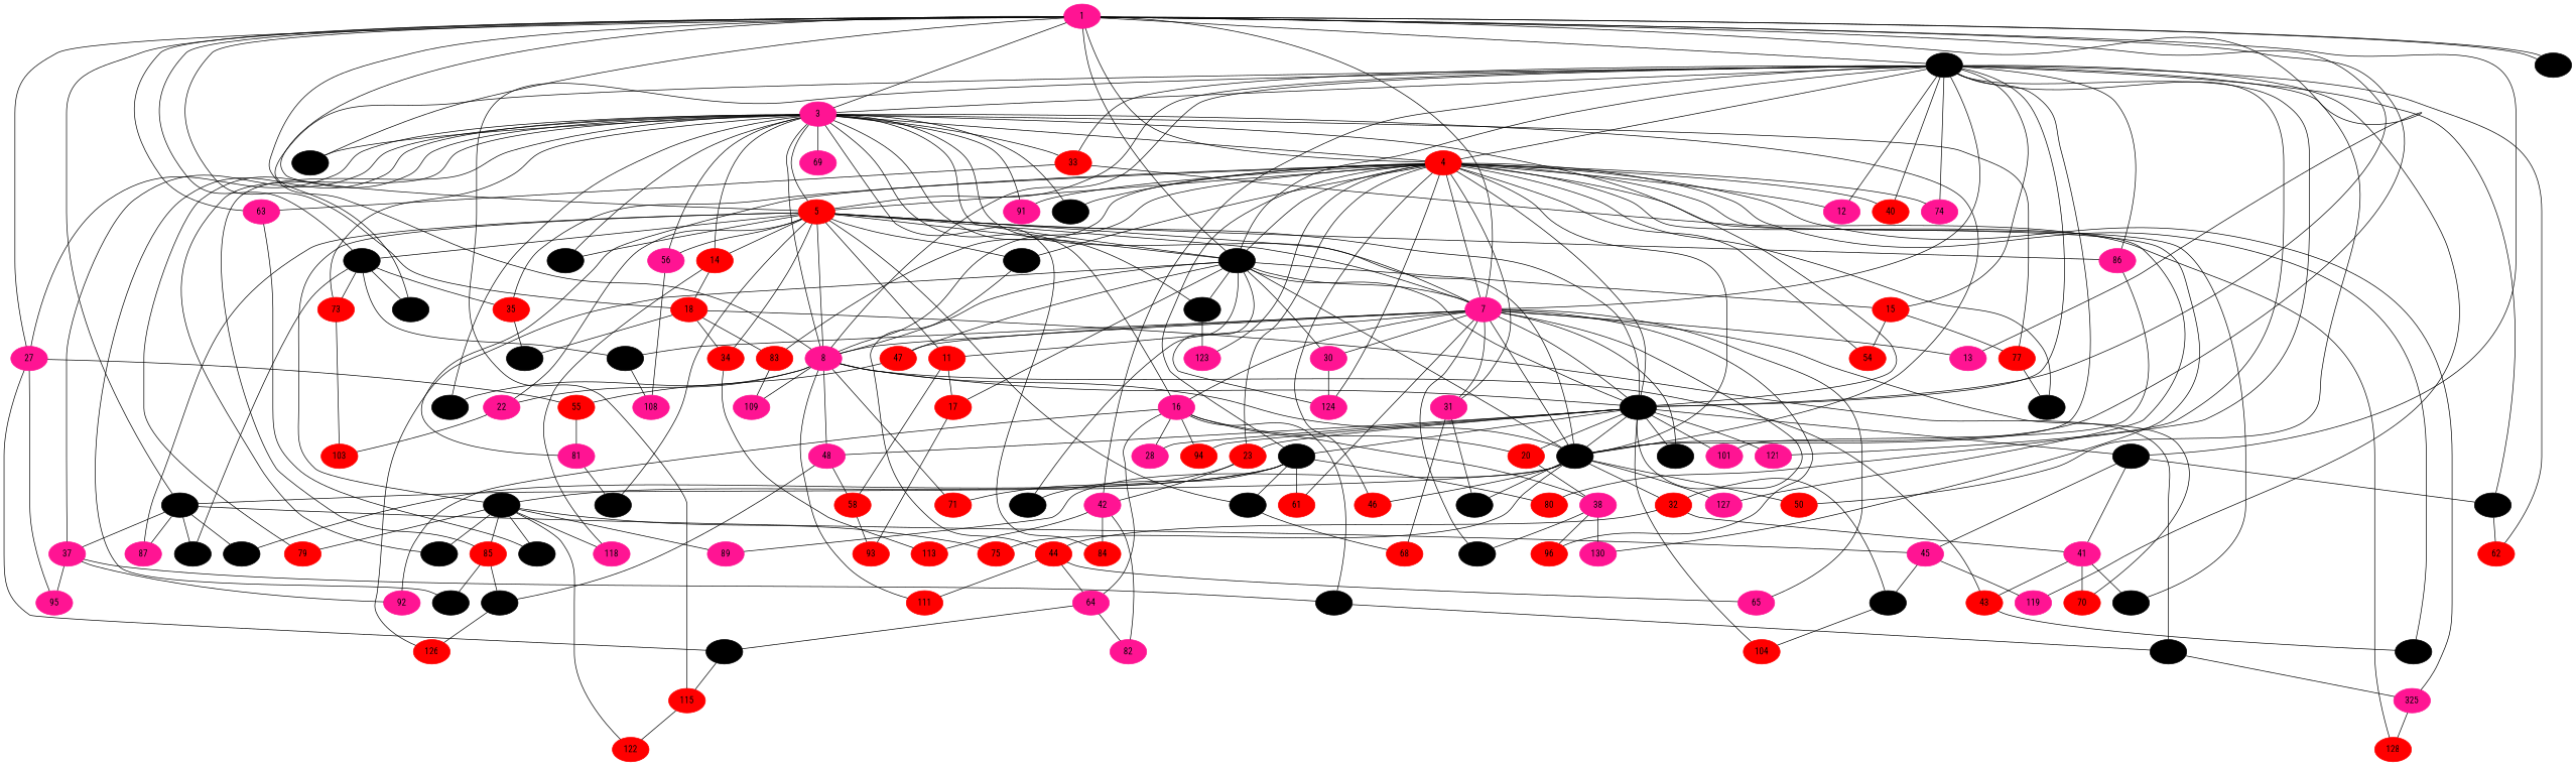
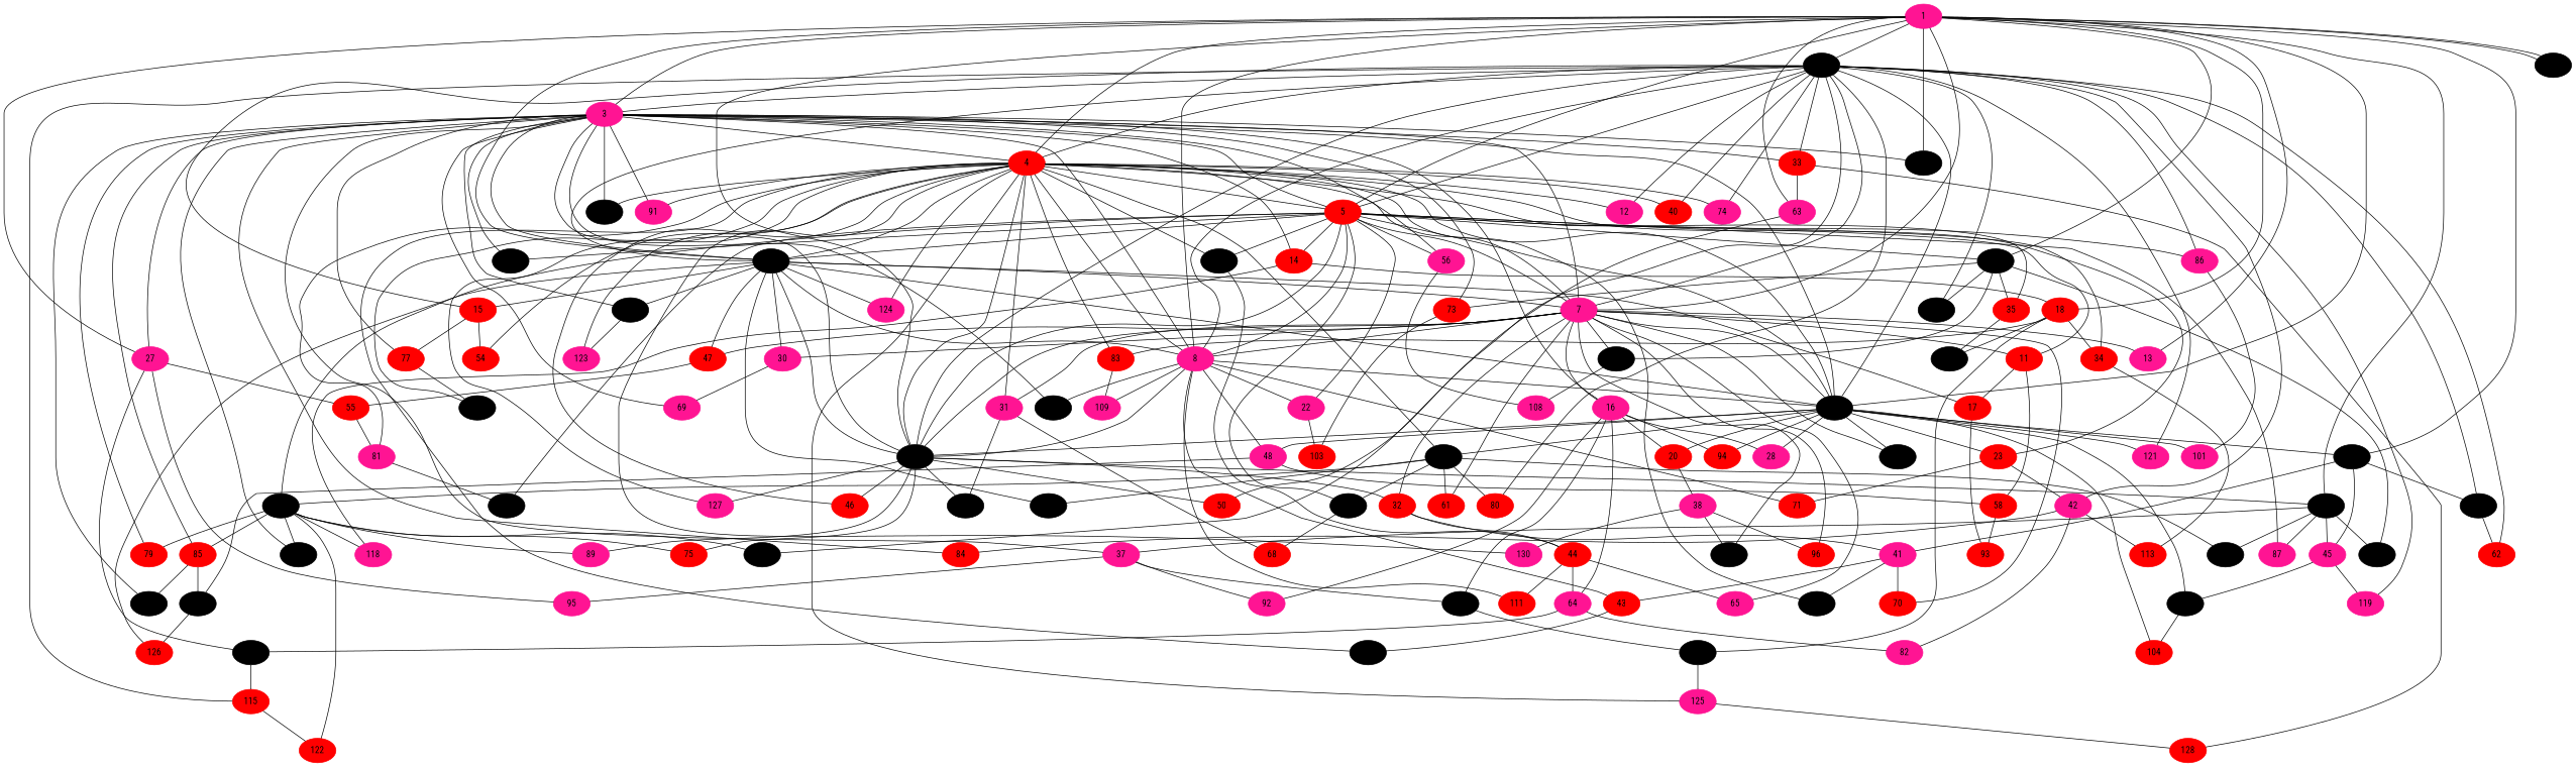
  graph {
    fontname="Roboto Condensed"
    node [color=red fontname="Roboto Condensed" style=filled]
    edge [fontname="Roboto Condensed"]
    1 [color=deeppink]
    2 [color=black]
    3 [color=deeppink]
    4
    5
    6 [color=black]
    7 [color=deeppink]
    8 [color=deeppink]
    9 [color=black]
    10 [color=black]
    13 [color=deeppink]
    18
    19 [color=black]
    24 [color=black]
    25 [color=black]
    27 [color=deeppink]
    63 [color=deeppink]
    105 [color=black]
    107 [color=black]
    12 [color=deeppink]
    15
    33
    40
    42 [color=deeppink]
    50
    53 [color=black]
    62
    74 [color=deeppink]
    80
    86 [color=deeppink]
    115
    117 [color=black]
    119 [color=deeppink]
    121 [color=deeppink]
    14
    16 [color=deeppink]
    29 [color=black]
    37 [color=deeppink]
    52 [color=black]
    56 [color=deeppink]
    60 [color=black]
    67 [color=black]
    69 [color=deeppink]
    73
    77
    79
    84
    85
    91 [color=deeppink]
    97 [color=black]
    102 [color=black]
    21 [color=black]
    23
    31 [color=deeppink]
    35
    36 [color=black]
    46
    54
    81 [color=deeppink]
    83
    99 [color=black]
    n62 [color=deeppink label=130]
    114 [color=black]
    116 [color=black]
    123 [color=deeppink]
    124 [color=deeppink]
-   125 [color=deeppink label=325]
+   125 [color=deeppink]
    127 [color=deeppink]
    11
    22 [color=deeppink]
    34
    39 [color=black]
    49 [color=black]
    87 [color=deeppink]
    90 [color=black]
    17
    30 [color=deeppink]
    47
    72 [color=black]
    126
    32
    51 [color=black]
    57 [color=black]
    61
    65 [color=deeppink]
    70
    78 [color=black]
    96
    43
    48 [color=deeppink]
    71
    109 [color=deeppink]
    111
    20
    28 [color=deeppink]
    59 [color=black]
    94
    101 [color=deeppink]
    104
    75
    76 [color=black]
    89 [color=deeppink]
    88 [color=black]
    120 [color=black]
    41 [color=deeppink]
    45 [color=deeppink]
    26 [color=black]
    112 [color=black]
    55
    95 [color=deeppink]
    98 [color=black]
    106 [color=black]
    128
    113
    82 [color=deeppink]
    122
    118 [color=deeppink]
    38 [color=deeppink]
    64 [color=deeppink]
    66 [color=black]
    92 [color=deeppink]
    108 [color=deeppink]
    103
    100 [color=black]
    44
    68
    58
    93
    1 -- 2
    1 -- 3
    1 -- 4
    1 -- 5
    1 -- 6
    1 -- 7
    1 -- 8
    1 -- 9
    1 -- 10
    1 -- 13
    1 -- 18
    1 -- 19
    1 -- 24
    1 -- 25
    1 -- 27
    1 -- 63
    1 -- 105
    1 -- 107
    1 -- 107
    2 -- 3
    2 -- 4
    2 -- 5
    2 -- 6
    2 -- 7
    2 -- 8
    2 -- 9
    2 -- 10
    2 -- 12
    2 -- 15
    2 -- 33
    2 -- 40
    2 -- 42
    2 -- 50
    2 -- 53
    2 -- 62
    2 -- 74
    2 -- 80
    2 -- 86
    2 -- 115
    2 -- 117
    2 -- 119
    2 -- 121
    3 -- 4
    3 -- 5
    3 -- 6
    3 -- 7
    3 -- 8
    3 -- 9
    3 -- 10
    3 -- 27
    3 -- 105
    3 -- 33
    3 -- 14
    3 -- 16
    3 -- 29
    3 -- 37
    3 -- 52
    3 -- 56
    3 -- 60
    3 -- 67
    3 -- 69
    3 -- 73
    3 -- 77
    3 -- 79
    3 -- 84
    3 -- 85
    3 -- 91
    3 -- 97
    3 -- 102
    4 -- 5
    4 -- 6
    4 -- 7
    4 -- 8
    4 -- 9
    4 -- 10
    4 -- 12
    4 -- 40
    4 -- 74
    4 -- 60
    4 -- 91
    4 -- 21
    4 -- 23
    4 -- 31
    4 -- 35
    4 -- 36
    4 -- 46
    4 -- 54
    4 -- 81
    4 -- 83
    4 -- 99
    4 -- n62
    4 -- 114
    4 -- 116
    4 -- 123
    4 -- 124
    4 -- 125
    4 -- 127
    5 -- 6
    5 -- 7
    5 -- 8
    5 -- 9
    5 -- 10
    5 -- 25
    5 -- 86
    5 -- 14
    5 -- 29
    5 -- 56
    5 -- 21
    5 -- 11
    5 -- 22
    5 -- 34
    5 -- 39
    5 -- 49
    5 -- 87
    5 -- 90
    6 -- 7
    6 -- 8
    6 -- 9
    6 -- 10
    6 -- 15
    6 -- 52
    6 -- 124
    6 -- 17
    6 -- 30
    6 -- 47
    6 -- 72
    6 -- 126
    7 -- 8
    7 -- 9
    7 -- 10
    7 -- 13
    7 -- 16
    7 -- 31
    7 -- 11
    7 -- 30
    7 -- 47
    7 -- 32
    7 -- 51
    7 -- 57
    7 -- 61
    7 -- 65
    7 -- 70
    7 -- 78
    7 -- 96
    8 -- 9
    8 -- 10
    8 -- 67
    8 -- 22
    8 -- 43
    8 -- 48
    8 -- 71
    8 -- 109
    8 -- 111
    9 -- 10
    9 -- 19
    9 -- 121
    9 -- 23
    9 -- 36
    9 -- 57
    9 -- 48
    9 -- 20
    9 -- 28
    9 -- 59
    9 -- 94
    9 -- 101
    9 -- 104
    10 -- 24
    10 -- 50
    10 -- 46
    10 -- 127
    10 -- 32
    10 -- 75
    10 -- 76
    10 -- 89
    18 -- 83
    18 -- 34
    18 -- 88
    18 -- 120
    19 -- 53
    19 -- 41
    19 -- 45
    24 -- 37
    24 -- 87
    24 -- 45
    24 -- 26
    24 -- 112
    25 -- 117
    25 -- 73
    25 -- 35
    25 -- 51
    25 -- 26
    27 -- 55
    27 -- 95
    27 -- 98
    63 -- 106
    15 -- 77
    15 -- 54
    33 -- 63
    33 -- 128
    42 -- 84
    42 -- 113
    42 -- 82
    53 -- 62
    86 -- 101
    115 -- 122
    14 -- 18
    14 -- 118
    16 -- 20
    16 -- 28
    16 -- 94
-   16 -- 38
    16 -- 64
    16 -- 66
    16 -- 92
    37 -- 95
    37 -- 66
    37 -- 92
    52 -- 123
    56 -- 108
    73 -- 103
    77 -- 116
    85 -- 102
    85 -- 100
    21 -- 44
    23 -- 42
    23 -- 71
    31 -- 76
    31 -- 68
    35 -- 120
    36 -- 80
    36 -- 39
    36 -- 49
    36 -- 72
    36 -- 61
    36 -- 112
    81 -- 90
    83 -- 109
    125 -- 128
    11 -- 17
    11 -- 58
    22 -- 103
    34 -- 113
    39 -- 79
    39 -- 85
    39 -- 97
    39 -- 75
    39 -- 89
    39 -- 106
    39 -- 122
    39 -- 118
    49 -- 68
    17 -- 93
-   30 -- 124
+   30 -- 69
    47 -- 55
    32 -- 41
    32 -- 44
    51 -- 108
    43 -- 114
    48 -- 100
    48 -- 58
    20 -- 38
    59 -- 104
    88 -- 125
    41 -- 99
    41 -- 70
    41 -- 43
    45 -- 119
    45 -- 59
    55 -- 81
    98 -- 115
    38 -- n62
    38 -- 78
    38 -- 96
    64 -- 98
    64 -- 82
    66 -- 88
    100 -- 126
    44 -- 65
    44 -- 111
    44 -- 64
    58 -- 93
  }
